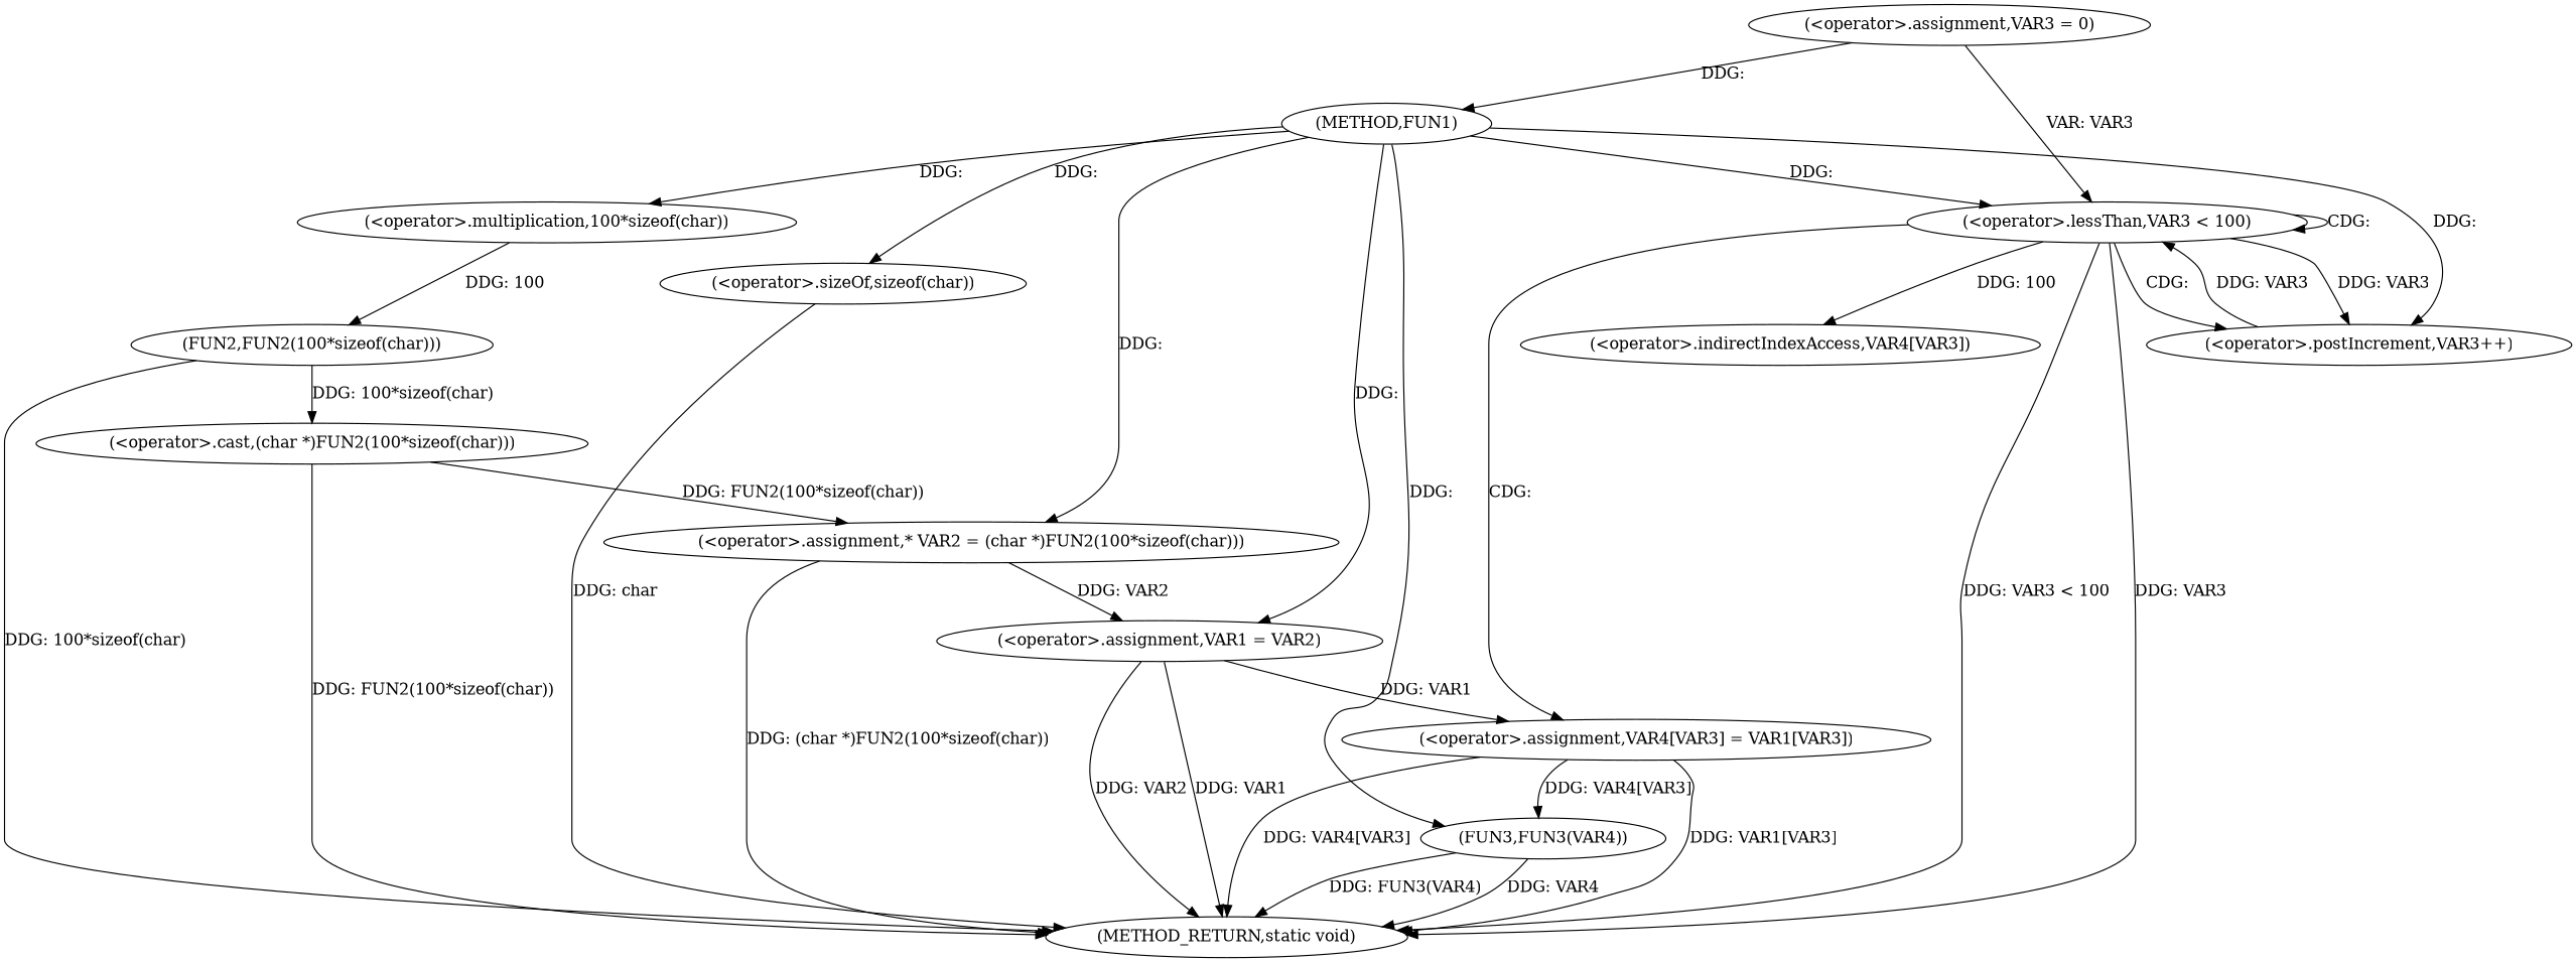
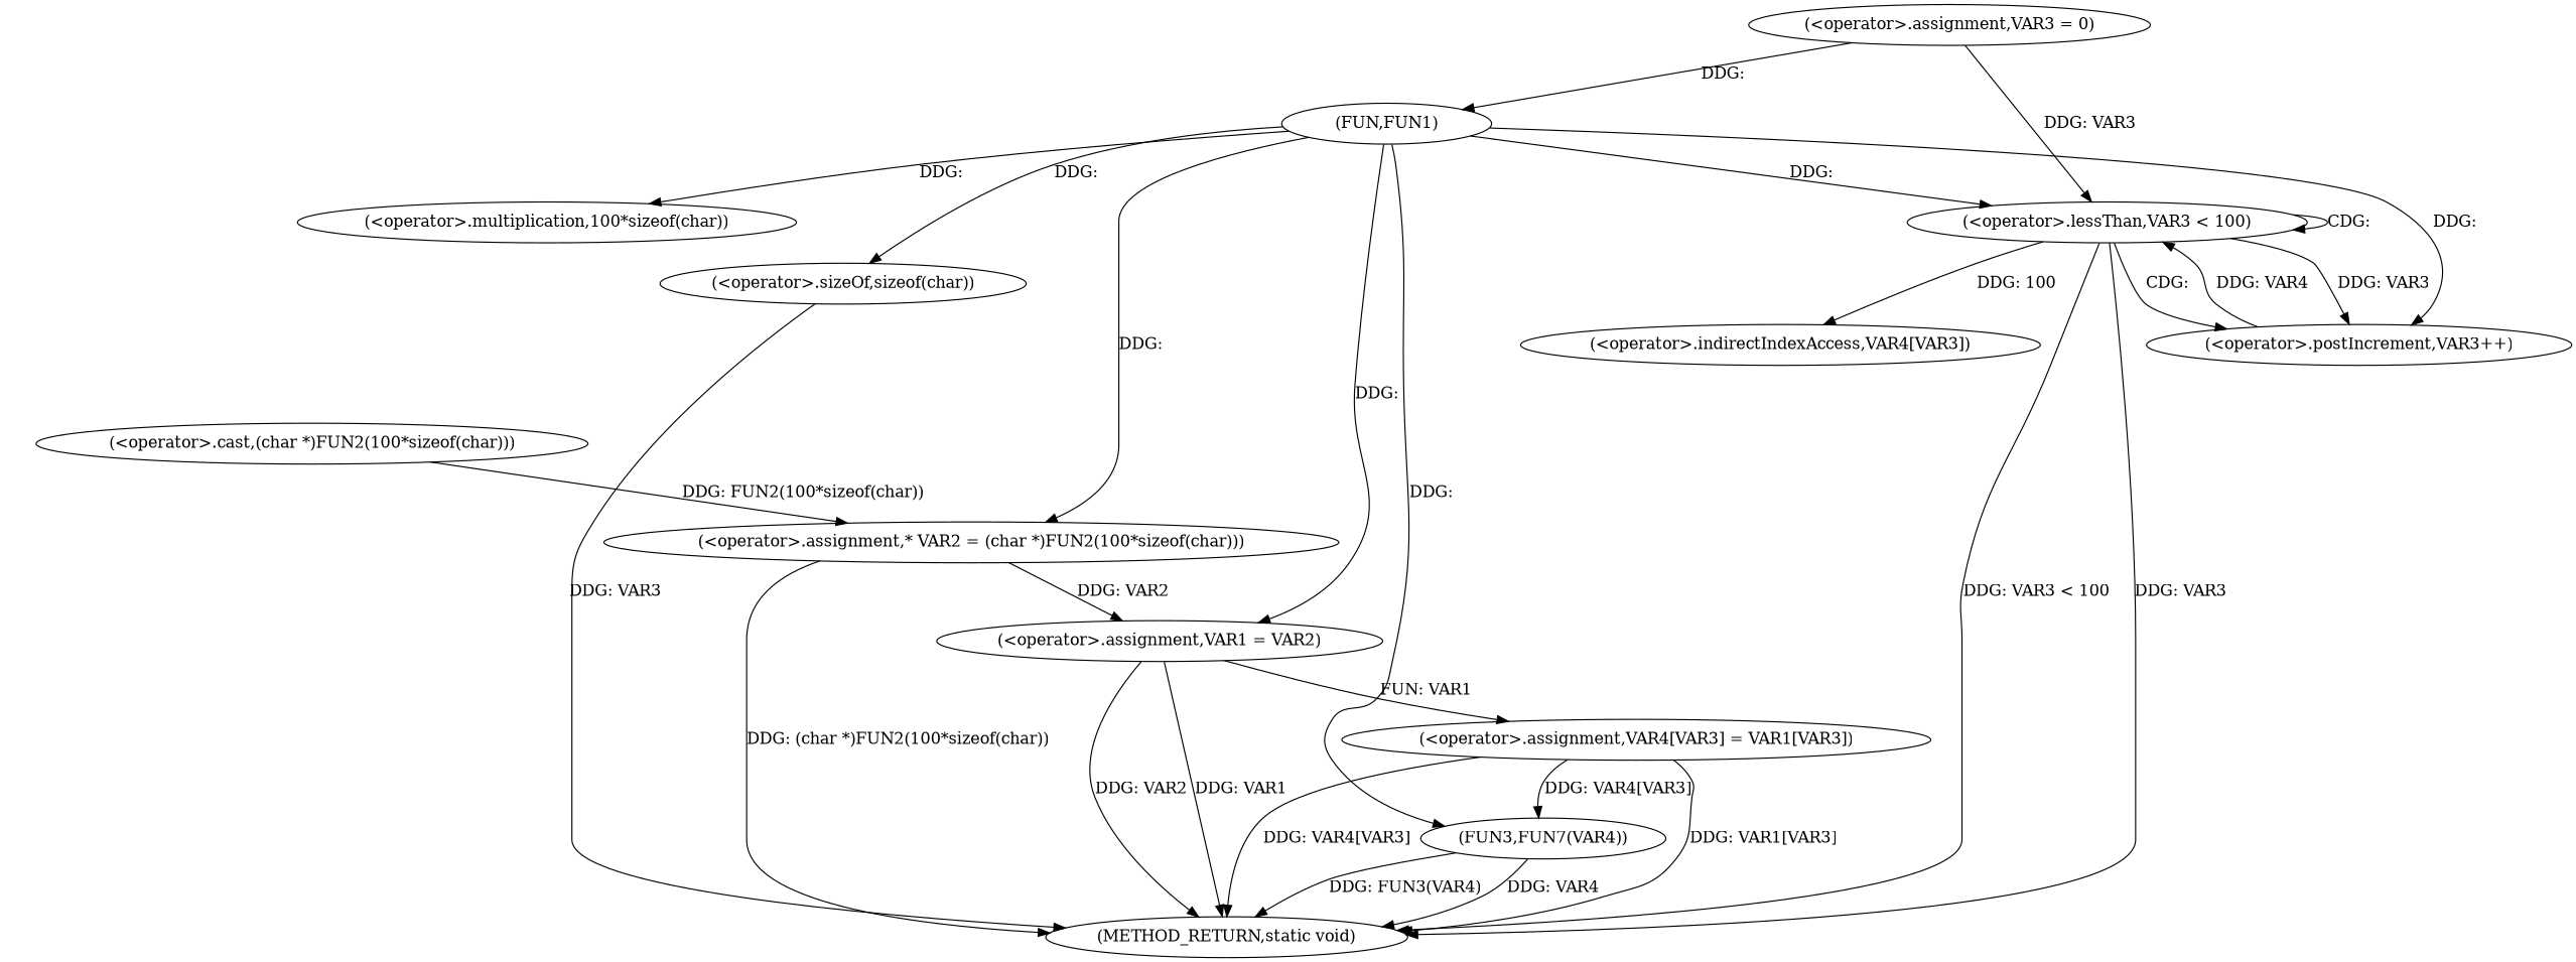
  digraph {
-   n1 [label="(METHOD,FUN1)"]
+   n1 [label="(FUN,FUN1)"]
    n2 [label="(<operator>.assignment,* VAR2 = (char *)FUN2(100*sizeof(char)))"]
    n3 [label="(<operator>.multiplication,100*sizeof(char))"]
    n4 [label="(<operator>.sizeOf,sizeof(char))"]
    n5 [label="(<operator>.assignment,VAR1 = VAR2)"]
    n6 [label="(<operator>.lessThan,VAR3 < 100)"]
    n7 [label="(<operator>.postIncrement,VAR3++)"]
-   n8 [label="(FUN3,FUN3(VAR4))"]
+   n8 [label="(FUN3,FUN7(VAR4))"]
    n9 [label="(METHOD_RETURN,static void)"]
-   n10 [label="(FUN2,FUN2(100*sizeof(char)))"]
    n11 [label="(<operator>.assignment,VAR4[VAR3] = VAR1[VAR3])"]
    n12 [label="(<operator>.assignment,VAR3 = 0)"]
    n13 [label="(<operator>.indirectIndexAccess,VAR4[VAR3])"]
    n14 [label="(<operator>.cast,(char *)FUN2(100*sizeof(char)))"]
    n1 -> n2 [label="DDG: "]
    n1 -> n3 [label="DDG: "]
    n1 -> n4 [label="DDG: "]
    n1 -> n5 [label="DDG: "]
    n1 -> n6 [label="DDG: "]
    n1 -> n7 [label="DDG: "]
    n1 -> n8 [label="DDG: "]
    n2 -> n5 [label="DDG: VAR2"]
    n2 -> n9 [label="DDG: (char *)FUN2(100*sizeof(char))"]
-   n3 -> n10 [label="DDG: 100"]
-   n4 -> n9 [label="DDG: char"]
+   n4 -> n9 [label="DDG: VAR3"]
    n5 -> n9 [label="DDG: VAR1"]
    n5 -> n9 [label="DDG: VAR2"]
-   n5 -> n11 [label="DDG: VAR1"]
+   n5 -> n11 [label="FUN: VAR1"]
    n6 -> n6 [label="CDG: "]
    n6 -> n7 [label="DDG: VAR3"]
    n6 -> n7 [label="CDG: "]
    n6 -> n9 [label="DDG: VAR3 < 100"]
    n6 -> n9 [label="DDG: VAR3"]
-   n6 -> n11 [label="CDG: "]
    n6 -> n13 [label="DDG: 100"]
-   n7 -> n6 [label="DDG: VAR3"]
+   n7 -> n6 [label="DDG: VAR4"]
    n8 -> n9 [label="DDG: FUN3(VAR4)"]
    n8 -> n9 [label="DDG: VAR4"]
-   n10 -> n9 [label="DDG: 100*sizeof(char)"]
-   n10 -> n14 [label="DDG: 100*sizeof(char)"]
    n11 -> n8 [label="DDG: VAR4[VAR3]"]
    n11 -> n9 [label="DDG: VAR4[VAR3]"]
    n11 -> n9 [label="DDG: VAR1[VAR3]"]
    n12 -> n1 [label="DDG: "]
-   n12 -> n6 [label="VAR: VAR3"]
+   n12 -> n6 [label="DDG: VAR3"]
    n14 -> n2 [label="DDG: FUN2(100*sizeof(char))"]
-   n14 -> n9 [label="DDG: FUN2(100*sizeof(char))"]
  }
